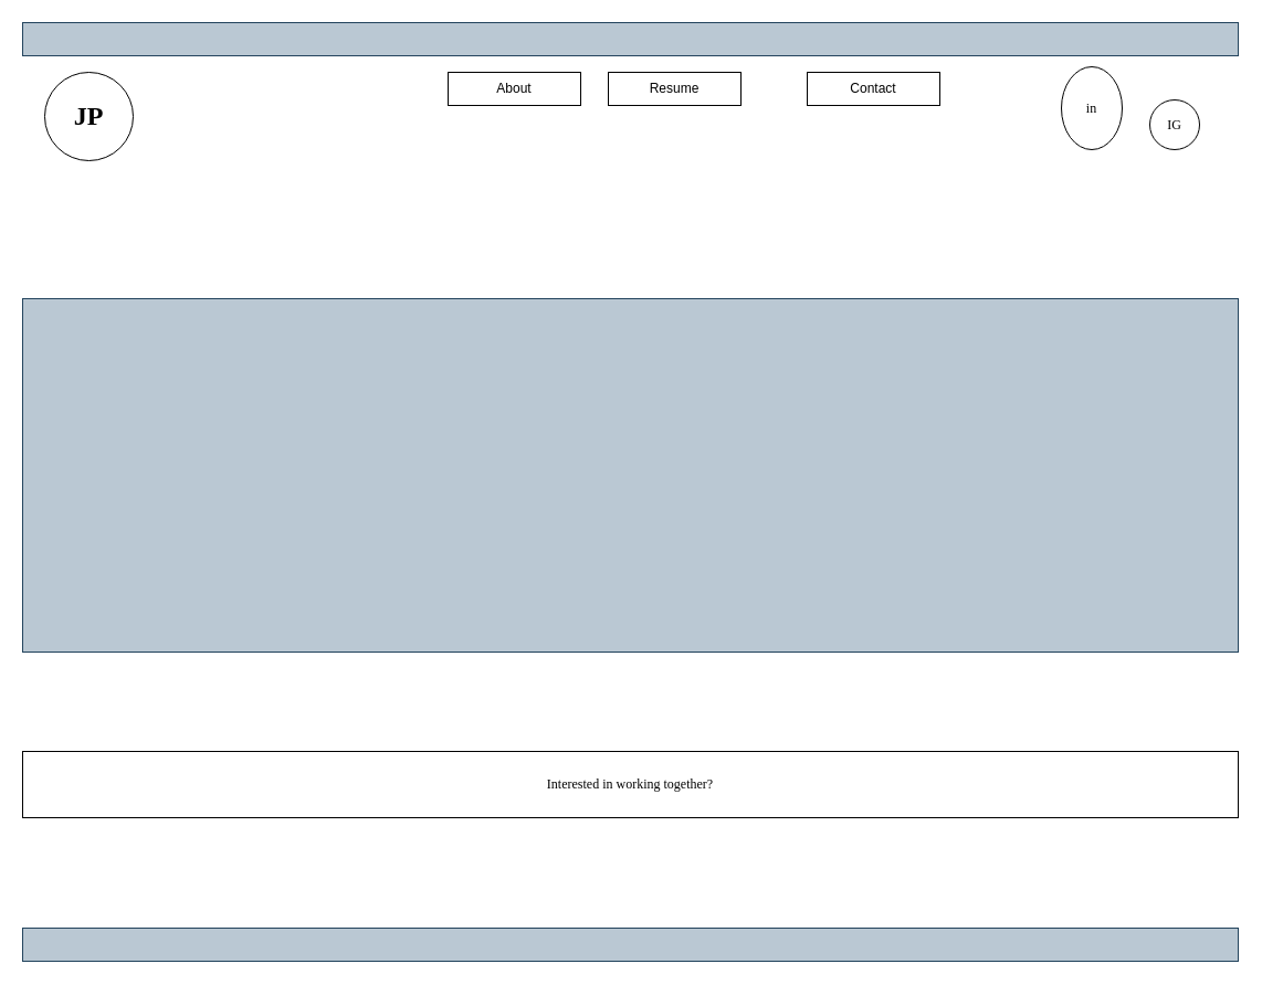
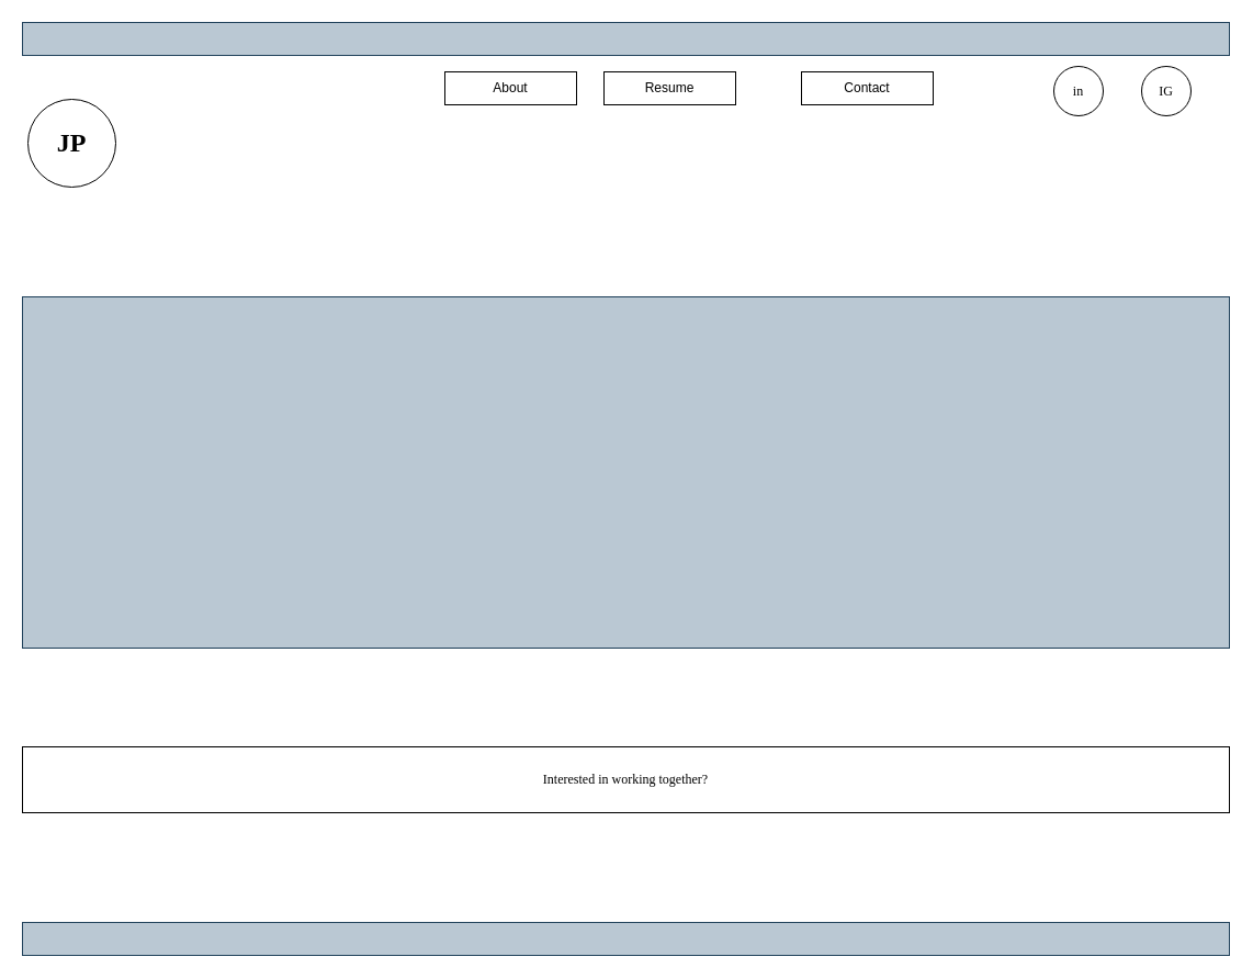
  <mxCell id="0" />
  <mxCell id="1" parent="0" />
  <mxCell id="2" value="" style="rounded=0;whiteSpace=wrap;html=1;fillColor=#bac8d3;strokeColor=#23445d;" parent="1" vertex="1"><mxGeometry width="1100" height="30" as="geometry" x="20" y="20" /></mxCell>
- <mxCell id="3" value="&lt;b&gt;&lt;font style=&quot;font-size: 24px&quot;&gt;JP&lt;/font&gt;&lt;/b&gt;" style="ellipse;whiteSpace=wrap;html=1;aspect=fixed;fontFamily=Georgia;" parent="1" vertex="1"><mxGeometry x="40" y="65" width="80" height="80" as="geometry" /></mxCell>
+ <mxCell id="3" value="&lt;b&gt;&lt;font style=&quot;font-size: 24px&quot;&gt;JP&lt;/font&gt;&lt;/b&gt;" style="ellipse;whiteSpace=wrap;html=1;aspect=fixed;fontFamily=Georgia;" parent="1" vertex="1"><mxGeometry x="25" y="90" width="80" height="80" as="geometry" /></mxCell>
  <mxCell id="4" value="About" style="rounded=0;whiteSpace=wrap;html=1;" parent="1" vertex="1"><mxGeometry x="405" y="65" width="120" height="30" as="geometry" /></mxCell>
  <mxCell id="5" value="Resume" style="rounded=0;whiteSpace=wrap;html=1;" parent="1" vertex="1"><mxGeometry x="550" y="65" width="120" height="30" as="geometry" /></mxCell>
  <mxCell id="6" value="Contact" style="rounded=0;whiteSpace=wrap;html=1;" parent="1" vertex="1"><mxGeometry x="730" y="65" width="120" height="30" as="geometry" /></mxCell>
  <mxCell id="7" value="" style="rounded=0;whiteSpace=wrap;html=1;fillColor=#bac8d3;strokeColor=#23445d;" vertex="1" parent="1"><mxGeometry y="270" width="1100" height="320" as="geometry" x="20" /></mxCell>
  <mxCell id="8" value="" style="rounded=0;whiteSpace=wrap;html=1;fillColor=#bac8d3;strokeColor=#23445d;" vertex="1" parent="1"><mxGeometry y="840" width="1100" height="30" as="geometry" x="20" /></mxCell>
- <mxCell id="9" value="in" style="ellipse;whiteSpace=wrap;html=1;aspect=fixed;fontFamily=Georgia;" vertex="1" parent="1"><mxGeometry x="960" y="60" width="55" height="75" as="geometry" /></mxCell>
- <mxCell id="10" value="IG" style="ellipse;whiteSpace=wrap;html=1;aspect=fixed;fontFamily=Georgia;" vertex="1" parent="1"><mxGeometry x="1040" y="90" width="45" height="45" as="geometry" /></mxCell>
+ <mxCell id="9" value="in" style="ellipse;whiteSpace=wrap;html=1;aspect=fixed;fontFamily=Georgia;" vertex="1" parent="1"><mxGeometry x="960" y="60" width="45" height="45" as="geometry" /></mxCell>
+ <mxCell id="10" value="IG" style="ellipse;whiteSpace=wrap;html=1;aspect=fixed;fontFamily=Georgia;" vertex="1" parent="1"><mxGeometry x="1040" y="60" width="45" height="45" as="geometry" /></mxCell>
  <mxCell id="11" value="Interested in working together?" style="rounded=0;whiteSpace=wrap;html=1;fontFamily=Georgia;align=center;" vertex="1" parent="1"><mxGeometry y="680" width="1100" height="60" as="geometry" x="20" /></mxCell>
